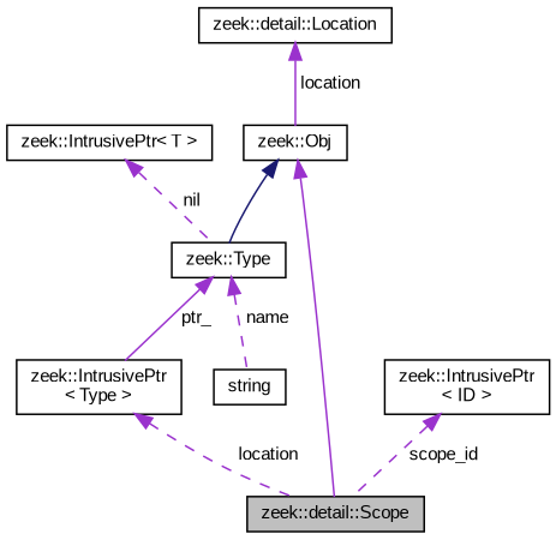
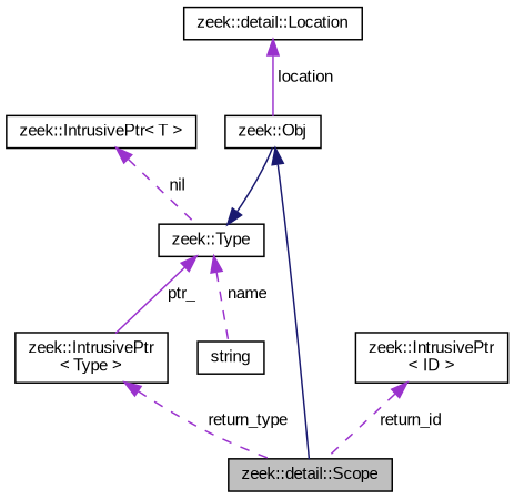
  digraph {
    fontname="Liberation Sans"
    node [color=black fillcolor=white fontname="Liberation Sans" fontsize=10 shape=record style=filled]
    edge [color=darkorchid3 dir=back fontname="Liberation Sans" fontsize=10 labelfontname=Helvetica labelfontsize=10 style=solid]
    n1 [fillcolor=grey75 fontcolor=black height=0.2 label="zeek::detail::Scope" width=0.4]
    n2 [height=0.2 label="zeek::Obj" width=0.4]
    n3 [height=0.2 label="zeek::Type" width=0.4]
    n4 [height=0.2 label="zeek::IntrusivePtr\l\< Type \>" width=0.4]
    n5 [height=0.2 label=string width=0.4]
    n6 [height=0.2 label="zeek::detail::Location" width=0.4]
    n7 [height=0.2 label="zeek::IntrusivePtr\l\< ID \>" width=0.4]
    n8 [height=0.2 label="zeek::IntrusivePtr\< T \>" width=0.4]
-   n2 -> n1
-   n2 -> n3 [color=midnightblue]
+   n2 -> n1 [color=midnightblue]
+   n3 -> n2 [color=midnightblue]
    n3 -> n4 [label=" ptr_"]
    n3 -> n5 [label=" name" style=dashed]
-   n4 -> n1 [label=" location" style=dashed]
+   n4 -> n1 [label=" return_type" style=dashed]
    n6 -> n2 [label=" location"]
-   n7 -> n1 [label=" scope_id" style=dashed]
+   n7 -> n1 [label=" return_id" style=dashed]
    n8 -> n3 [label=" nil" style=dashed]
  }
